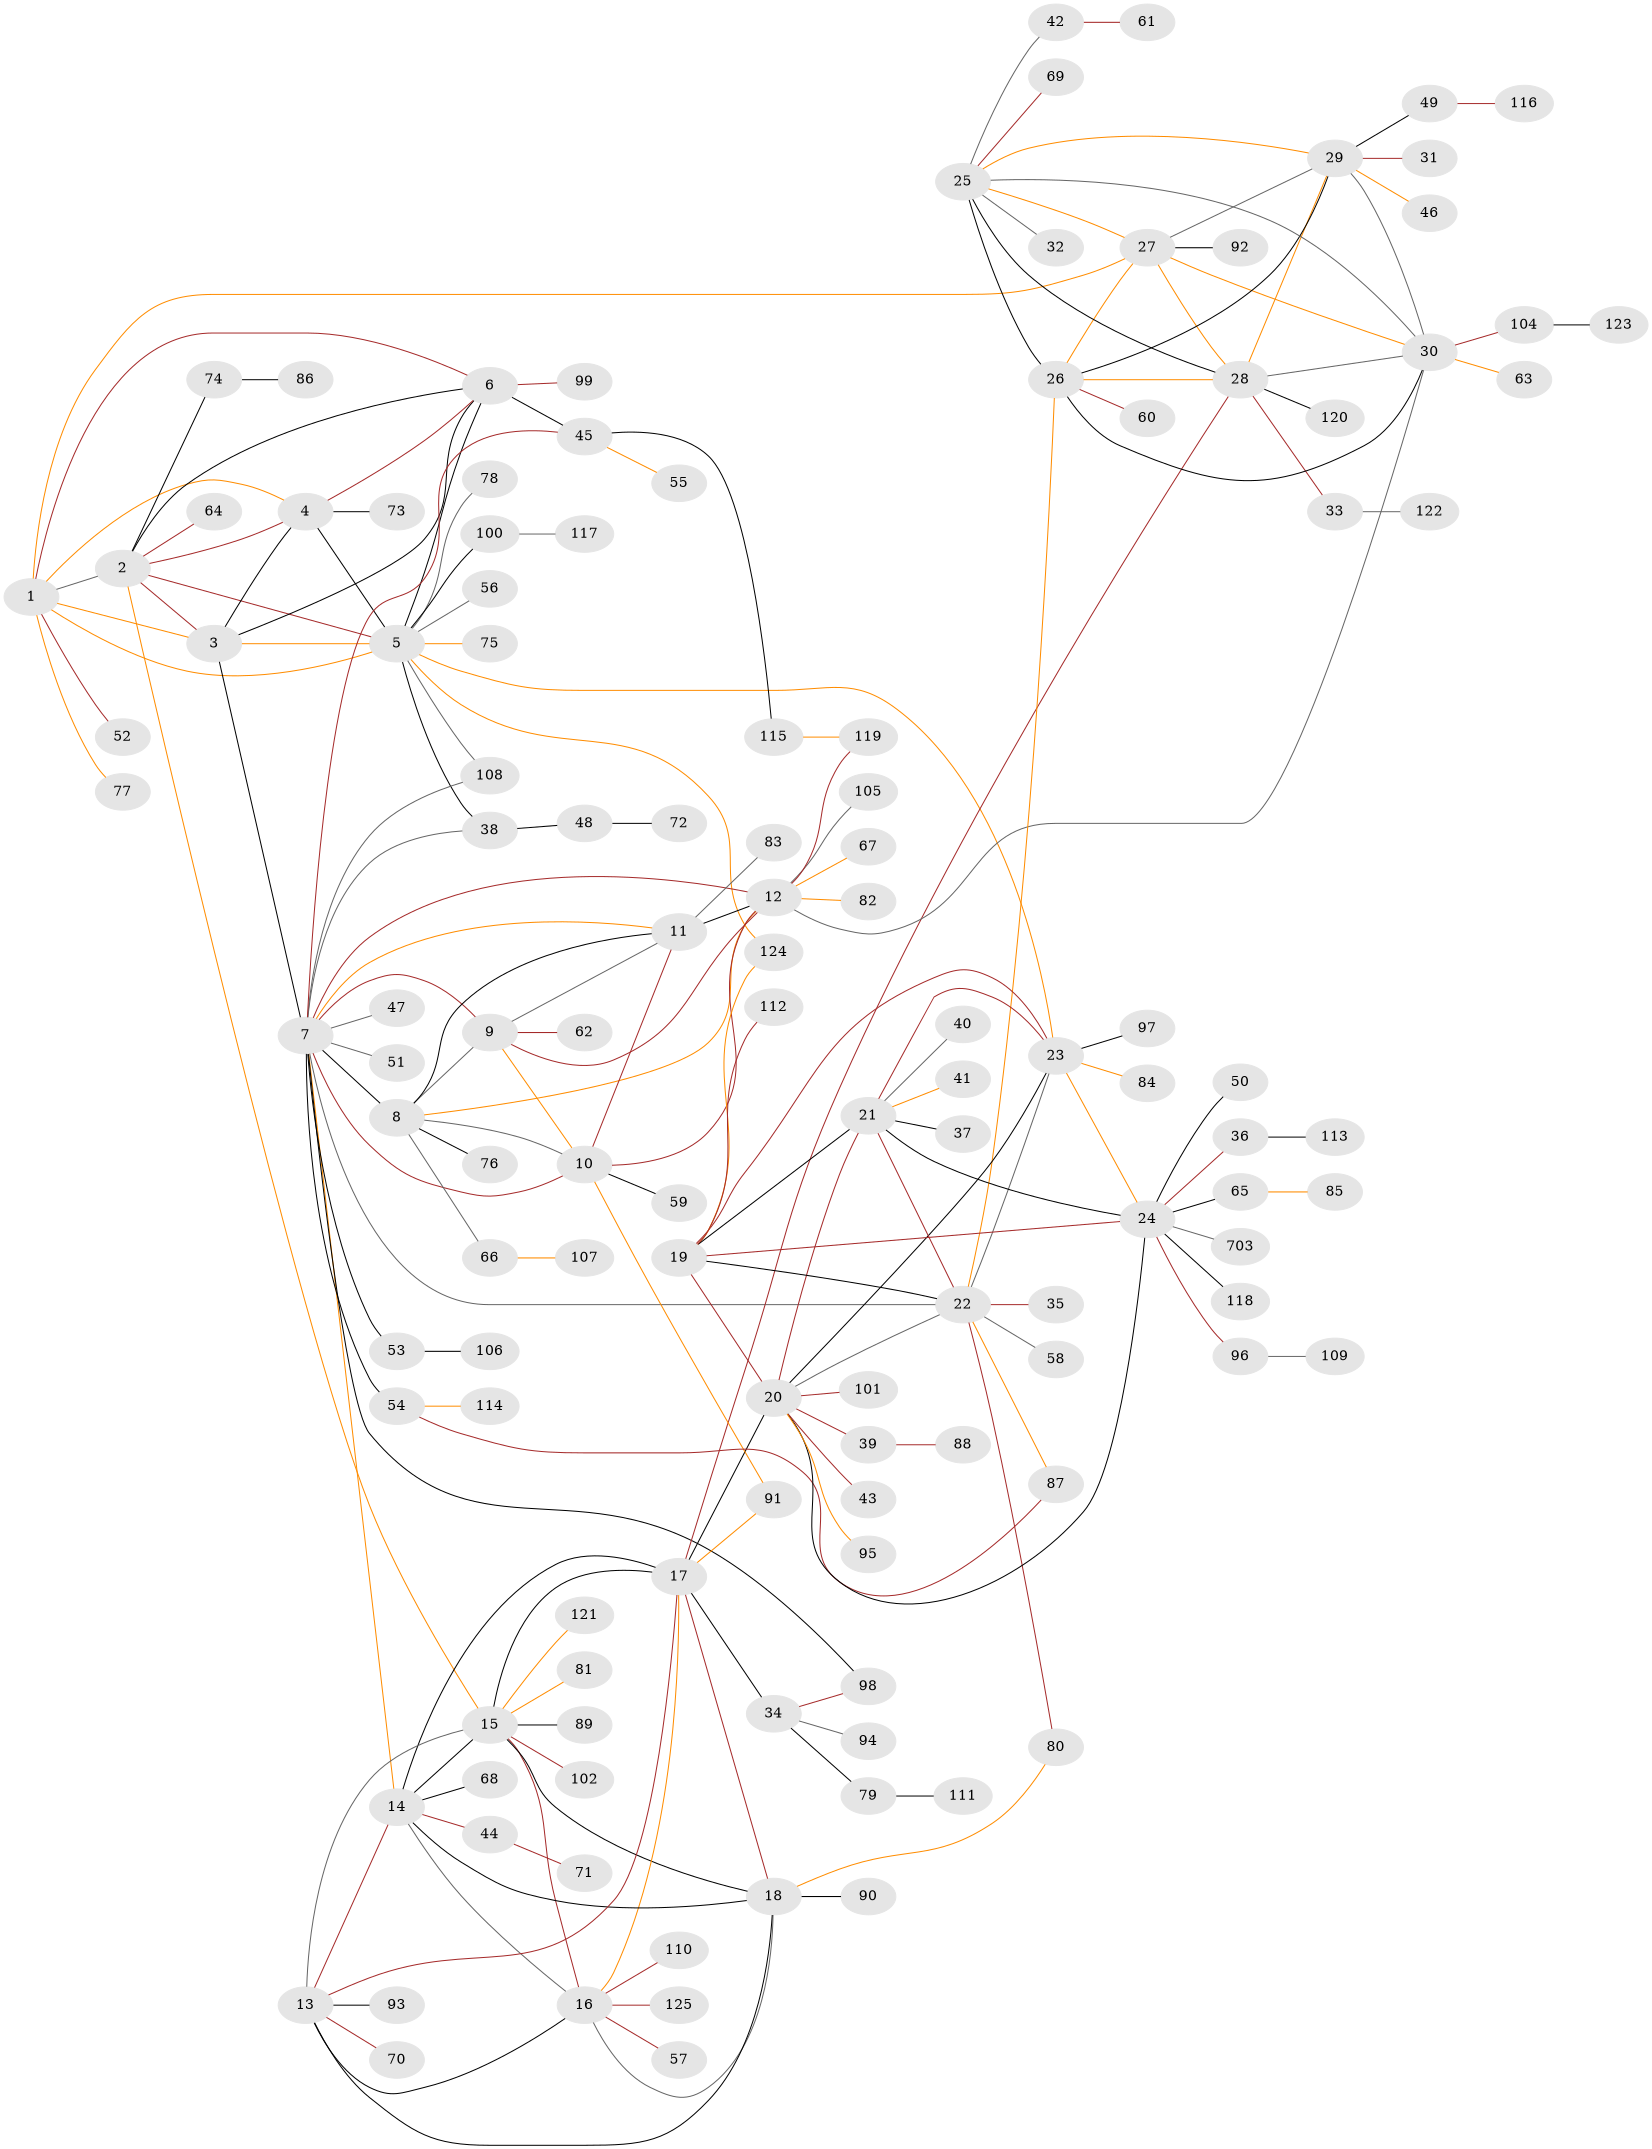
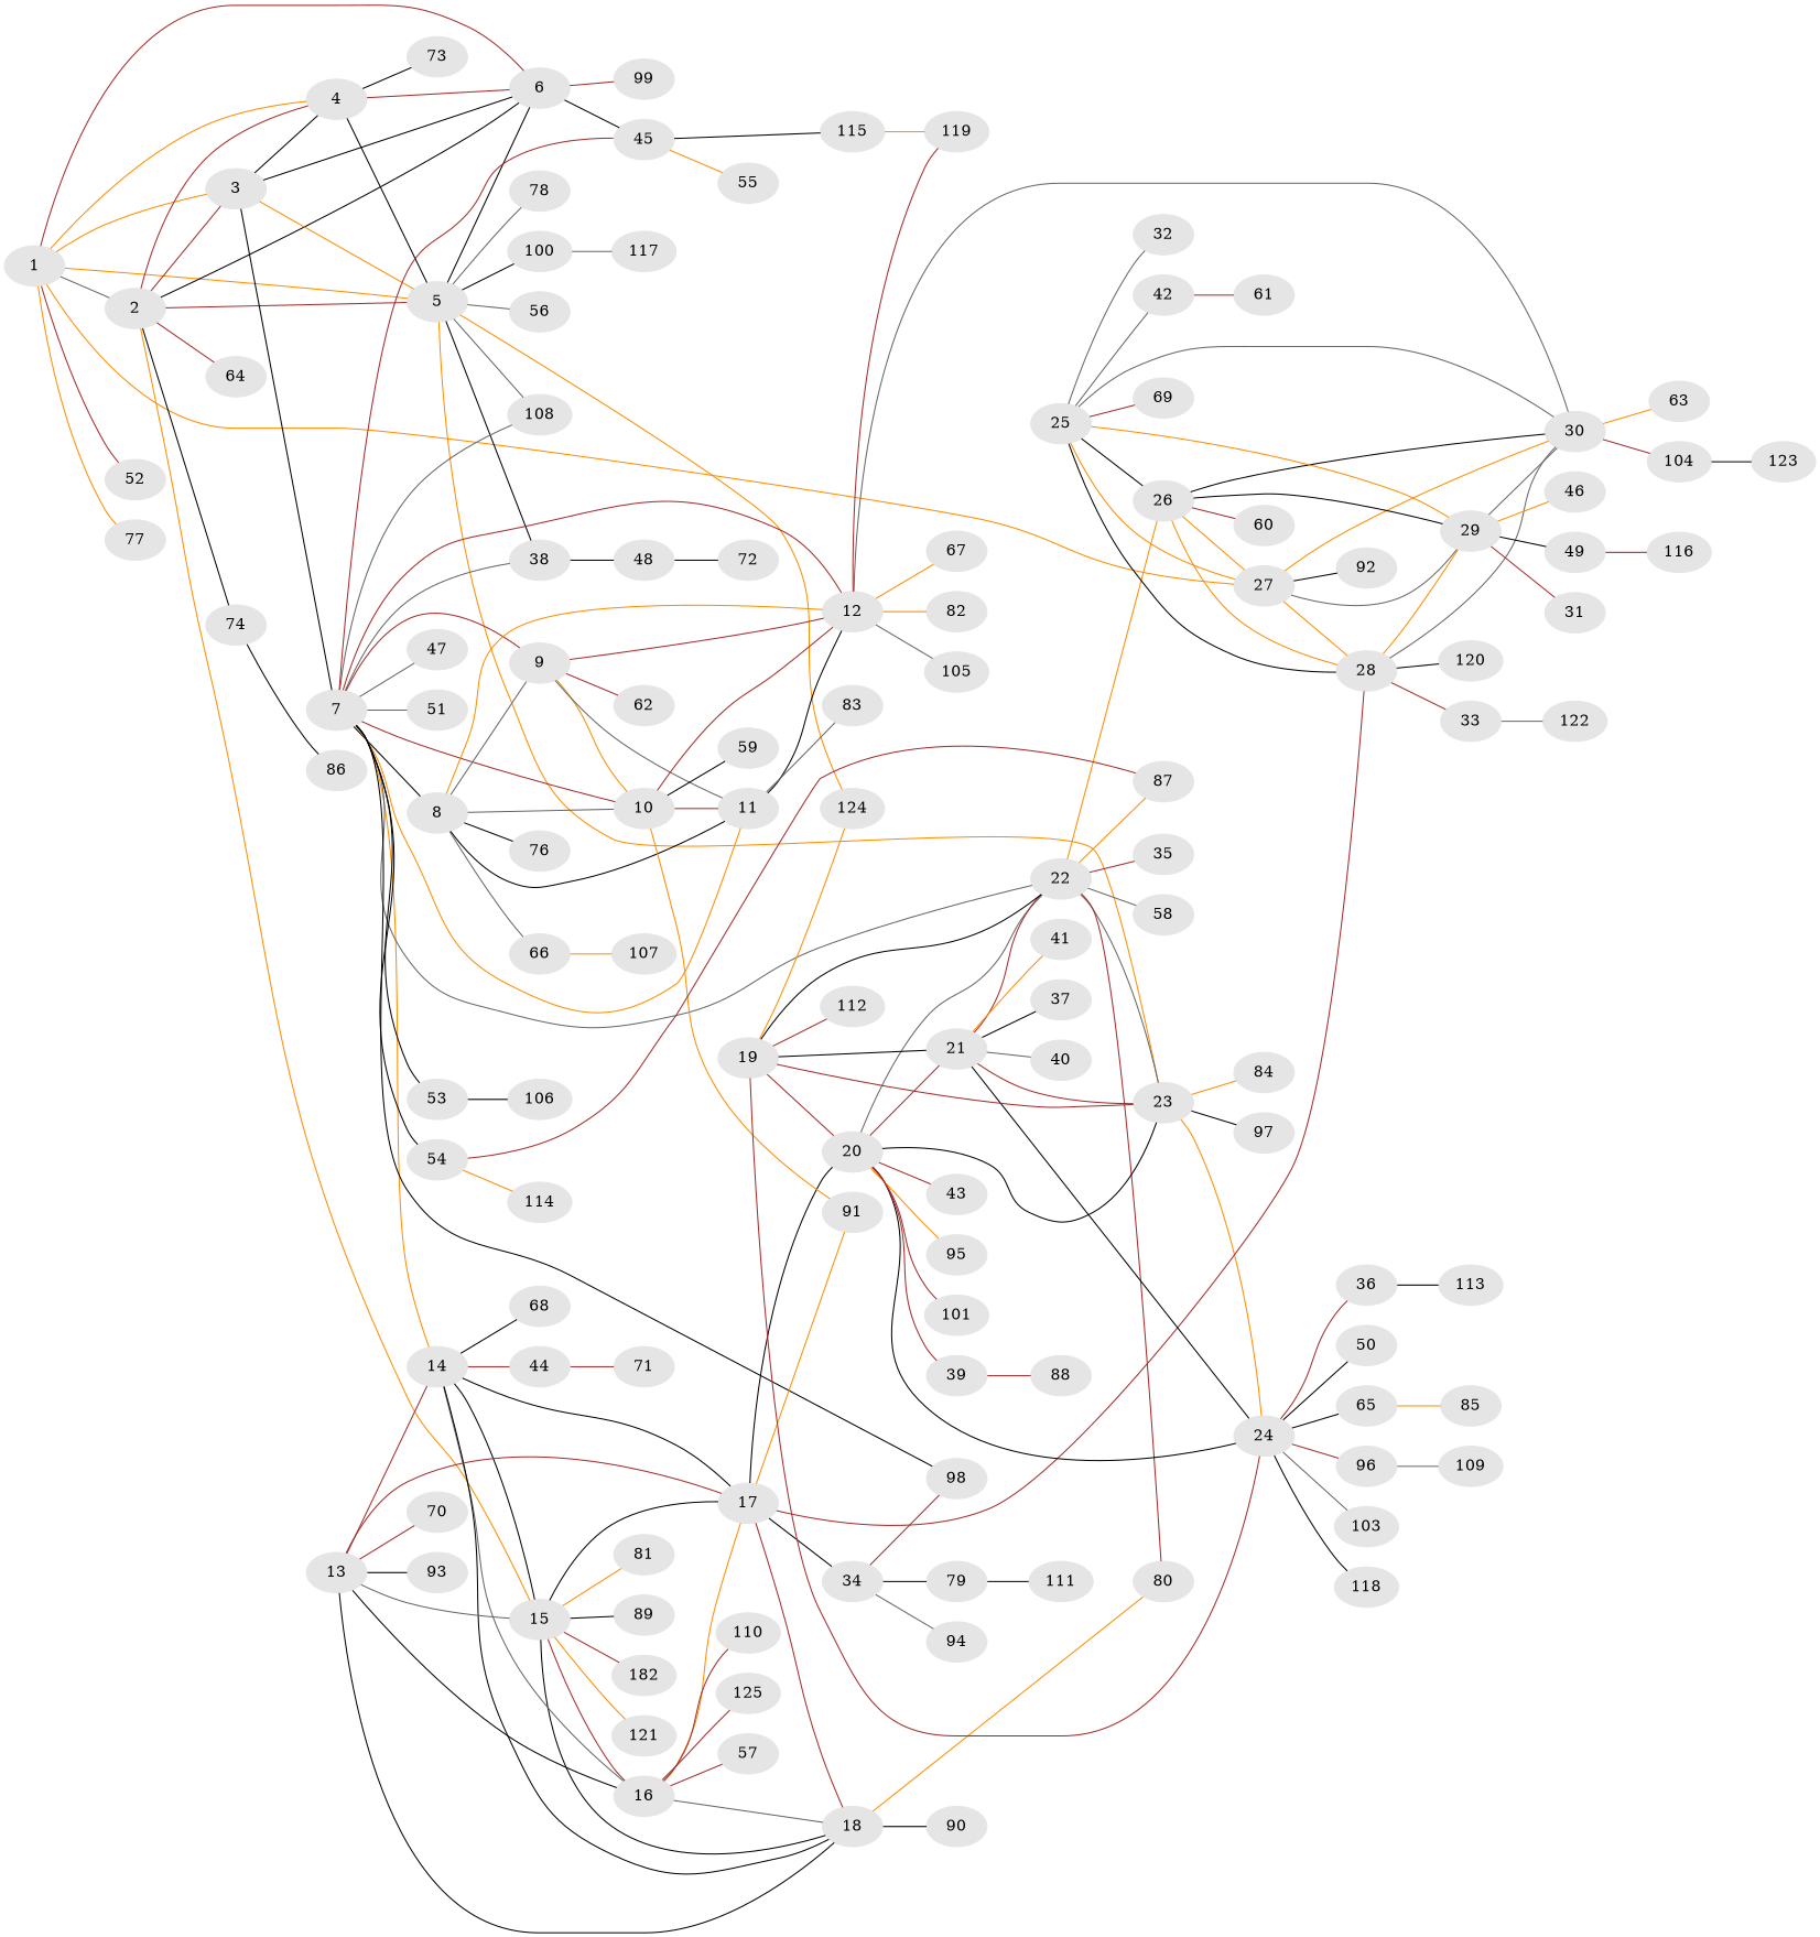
  graph {
    rankdir=LR
    node [color=gray90 style=filled]
    edge [color=black]
    1
    2
    3
    4
    5
    6
    27
    52
    77
    15
    64
    74
    7
    73
    23
    38
    56
-   75
    78
    100
    108
    124
    45
    99
    30
    28
    29
    92
    16
    17
    18
    81
    89
-   102
+   102 [label=182]
    121
    86
    8
    9
    10
    11
    12
    14
    22
    47
    51
    53
    54
    98
    24
    84
    97
    48
    117
    55
    115
    66
    76
    62
    59
    91
    83
    67
    82
    105
    119
    44
    68
    80
    26
    35
    58
    87
    106
    114
    107
    63
    104
    13
    70
    93
    57
    110
    125
    20
    34
    90
    71
    21
    39
    43
    95
    101
    33
    120
    79
    94
    19
    112
    37
    40
    41
    36
    50
    65
    96
-   103 [label=703]
+   103
    118
    88
    60
    113
    85
    109
    25
    32
    42
    69
    31
    46
    49
    61
    122
    116
    123
    111
    72
    1 -- 2 [color=gray40]
    1 -- 3 [color=darkorange]
    1 -- 4 [color=darkorange]
    1 -- 5 [color=darkorange]
    1 -- 6 [color=brown]
    1 -- 27 [color=darkorange]
    1 -- 52 [color=brown]
    1 -- 77 [color=darkorange]
    2 -- 3 [color=brown]
    2 -- 4 [color=brown]
    2 -- 5 [color=brown]
    2 -- 6
    2 -- 15 [color=darkorange]
    2 -- 64 [color=brown]
    2 -- 74
    3 -- 4
    3 -- 5 [color=darkorange]
    3 -- 6
    3 -- 7
    4 -- 5
    4 -- 6 [color=brown]
    4 -- 73
    5 -- 6
    5 -- 23 [color=darkorange]
    5 -- 38
    5 -- 56 [color=gray40]
-   5 -- 75 [color=darkorange]
    5 -- 78 [color=gray40]
    5 -- 100
    5 -- 108 [color=gray40]
    5 -- 124 [color=darkorange]
    6 -- 45
    6 -- 99 [color=brown]
    27 -- 30 [color=darkorange]
    27 -- 28 [color=darkorange]
    27 -- 29 [color=gray40]
    27 -- 92
    15 -- 16 [color=brown]
    15 -- 17
    15 -- 18
    15 -- 81 [color=darkorange]
    15 -- 89
    15 -- 102 [color=brown]
    15 -- 121 [color=darkorange]
    74 -- 86
    7 -- 38 [color=gray40]
    7 -- 108 [color=gray40]
    7 -- 45 [color=brown]
    7 -- 8
    7 -- 9 [color=brown]
    7 -- 10 [color=brown]
    7 -- 11 [color=darkorange]
    7 -- 12 [color=brown]
    7 -- 14 [color=darkorange]
    7 -- 22 [color=gray40]
    7 -- 47 [color=gray40]
    7 -- 51 [color=gray40]
    7 -- 53
    7 -- 54
    7 -- 98
    23 -- 24 [color=darkorange]
    23 -- 84 [color=darkorange]
    23 -- 97
    38 -- 48
    100 -- 117 [color=gray40]
    45 -- 55 [color=darkorange]
    45 -- 115
    30 -- 63 [color=darkorange]
    30 -- 104 [color=brown]
    28 -- 30 [color=gray40]
    28 -- 29 [color=darkorange]
    28 -- 33 [color=brown]
    28 -- 120
    29 -- 30 [color=gray40]
    29 -- 31 [color=brown]
    29 -- 46 [color=darkorange]
    29 -- 49
    16 -- 17 [color=darkorange]
    16 -- 18 [color=gray40]
    16 -- 57 [color=brown]
    16 -- 110 [color=brown]
    16 -- 125 [color=brown]
    17 -- 28 [color=brown]
    17 -- 18 [color=brown]
    17 -- 91 [color=darkorange]
    17 -- 20
    17 -- 34
    18 -- 80 [color=darkorange]
    18 -- 90
    8 -- 9 [color=gray40]
    8 -- 10 [color=gray40]
    8 -- 11
    8 -- 12 [color=darkorange]
    8 -- 66 [color=gray40]
    8 -- 76
    9 -- 10 [color=darkorange]
    9 -- 11 [color=gray40]
    9 -- 12 [color=brown]
    9 -- 62 [color=brown]
    10 -- 11 [color=brown]
    10 -- 12 [color=brown]
    10 -- 59
    10 -- 91 [color=darkorange]
    11 -- 12
    11 -- 83 [color=gray40]
    12 -- 30 [color=gray40]
    12 -- 67 [color=darkorange]
    12 -- 82 [color=darkorange]
    12 -- 105 [color=gray40]
    12 -- 119 [color=brown]
    14 -- 15
    14 -- 16 [color=gray40]
    14 -- 17
    14 -- 18
    14 -- 44 [color=brown]
    14 -- 68
    22 -- 23 [color=gray40]
    22 -- 80 [color=brown]
    22 -- 26 [color=darkorange]
    22 -- 35 [color=brown]
    22 -- 58 [color=gray40]
    22 -- 87 [color=darkorange]
    53 -- 106
    54 -- 87 [color=brown]
    54 -- 114 [color=darkorange]
    24 -- 36 [color=brown]
    24 -- 50
    24 -- 65
    24 -- 96 [color=brown]
    24 -- 103 [color=gray40]
    24 -- 118
    48 -- 72
    115 -- 119 [color=darkorange]
    66 -- 107 [color=darkorange]
    44 -- 71 [color=brown]
    26 -- 27 [color=darkorange]
    26 -- 30
    26 -- 28 [color=darkorange]
    26 -- 29
    26 -- 60 [color=brown]
    104 -- 123
    13 -- 15 [color=gray40]
    13 -- 16
    13 -- 17 [color=brown]
    13 -- 18
    13 -- 14 [color=brown]
    13 -- 70 [color=brown]
    13 -- 93
    20 -- 23
    20 -- 22 [color=gray40]
    20 -- 24
    20 -- 21 [color=brown]
    20 -- 39 [color=brown]
    20 -- 43 [color=brown]
    20 -- 95 [color=darkorange]
    20 -- 101 [color=brown]
    34 -- 98 [color=brown]
    34 -- 79
    34 -- 94 [color=gray40]
    21 -- 23 [color=brown]
    21 -- 22 [color=brown]
    21 -- 24
    21 -- 37
    21 -- 40 [color=gray40]
    21 -- 41 [color=darkorange]
    39 -- 88 [color=brown]
    33 -- 122 [color=gray40]
    79 -- 111
    19 -- 23 [color=brown]
    19 -- 124 [color=darkorange]
    19 -- 22
    19 -- 24 [color=brown]
    19 -- 20 [color=brown]
    19 -- 21
    19 -- 112 [color=brown]
    36 -- 113
    65 -- 85 [color=darkorange]
    96 -- 109 [color=gray40]
    25 -- 27 [color=darkorange]
    25 -- 30 [color=gray40]
    25 -- 28
    25 -- 29 [color=darkorange]
    25 -- 26
    25 -- 32 [color=gray40]
    25 -- 42 [color=gray40]
    25 -- 69 [color=brown]
    42 -- 61 [color=brown]
    49 -- 116 [color=brown]
  }
